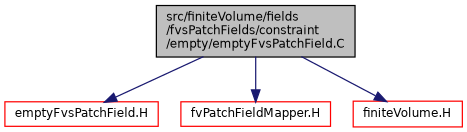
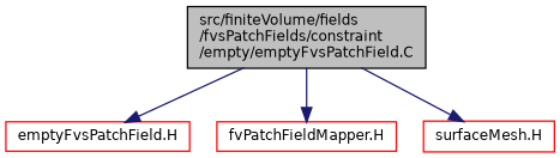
  digraph {
    node [color=red fontname=Helvetica fontsize=10 shape=record]
    edge [color=midnightblue fontname=Helvetica fontsize=10 labelfontname=Helvetica labelfontsize=10 style=solid]
    n1 [color=black fillcolor=grey75 fontcolor=black height=0.2 label="src/finiteVolume/fields\l/fvsPatchFields/constraint\l/empty/emptyFvsPatchField.C" style=filled width=0.4]
    n2 [height=0.2 label="emptyFvsPatchField.H" width=0.4]
    n3 [height=0.2 label="fvPatchFieldMapper.H" width=0.4]
-   n4 [height=0.2 label="finiteVolume.H" width=0.4]
+   n4 [height=0.2 label="surfaceMesh.H" width=0.4]
    n1 -> n2
    n1 -> n3
    n1 -> n4
  }
